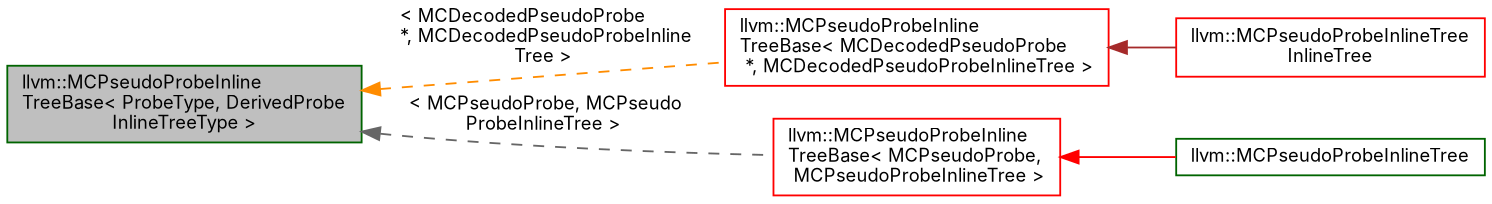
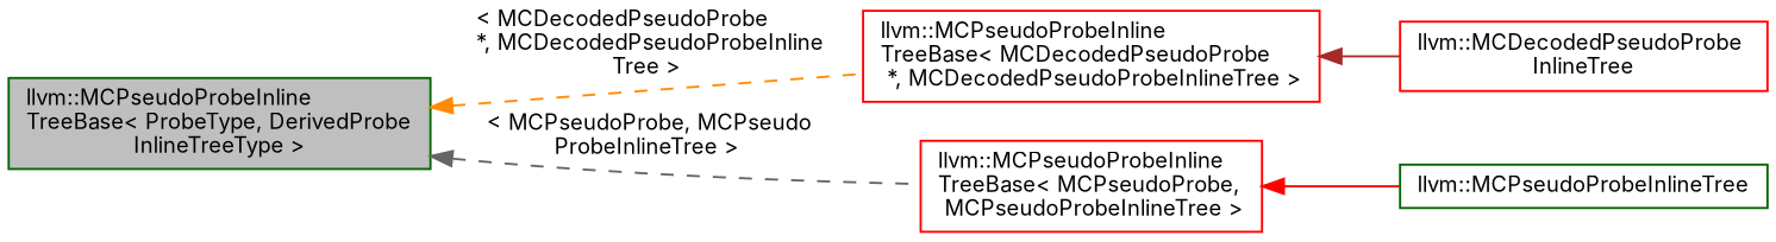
  digraph {
    rankdir=LR
    fontname=Inter
    node [color=red fontname=Inter fontsize=10 shape=record]
    edge [dir=back fontname=Inter fontsize=10 labelfontname=Helvetica labelfontsize=10 style=dashed]
    n1 [color=darkgreen fillcolor=grey75 fontcolor=black height=0.2 label="llvm::MCPseudoProbeInline\lTreeBase\< ProbeType, DerivedProbe\lInlineTreeType \>" style=filled width=0.4]
    n2 [height=0.2 label="llvm::MCPseudoProbeInline\lTreeBase\< MCDecodedPseudoProbe\l *, MCDecodedPseudoProbeInlineTree \>" width=0.4]
    n3 [height=0.2 label="llvm::MCPseudoProbeInline\lTreeBase\< MCPseudoProbe,\l MCPseudoProbeInlineTree \>" width=0.4]
-   n4 [height=0.2 label="llvm::MCPseudoProbeInlineTree\lInlineTree" width=0.4]
+   n4 [height=0.2 label="llvm::MCDecodedPseudoProbe\lInlineTree" width=0.4]
    n5 [color=darkgreen height=0.2 label="llvm::MCPseudoProbeInlineTree" width=0.4]
    n1 -> n2 [color=darkorange label=" \< MCDecodedPseudoProbe\l *, MCDecodedPseudoProbeInline\lTree \>"]
    n1 -> n3 [color=gray40 label=" \< MCPseudoProbe, MCPseudo\lProbeInlineTree \>"]
    n2 -> n4 [color=brown style=solid]
    n3 -> n5 [color=red style=solid]
  }
